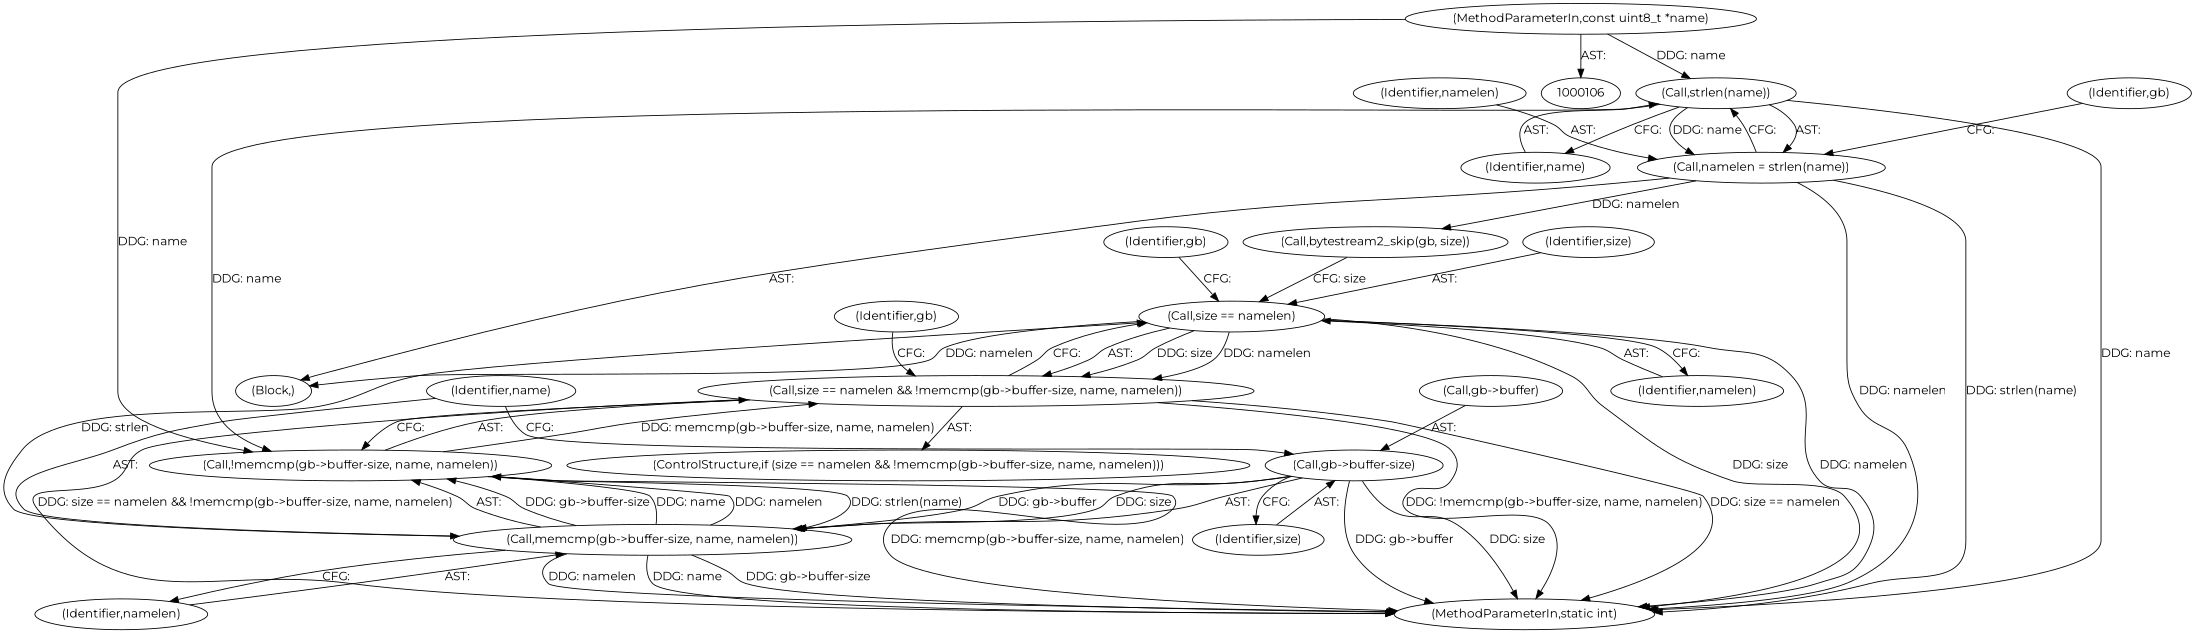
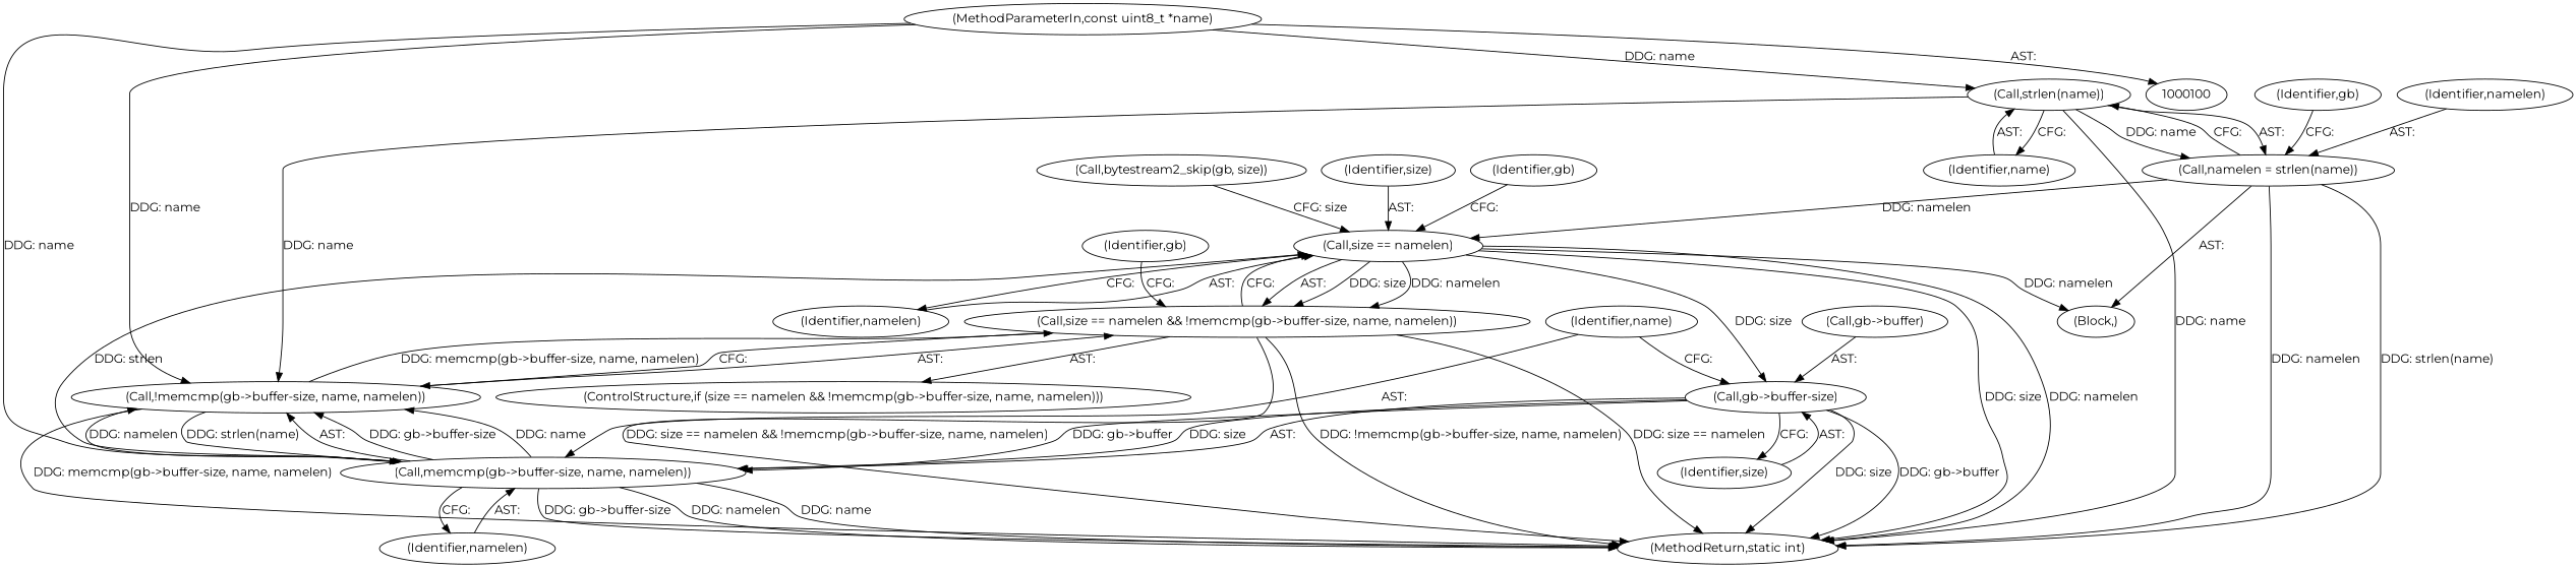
  digraph {
    fontname=Montserrat
    node [fontname=Montserrat]
    edge [fontname=Montserrat]
    n1 [label="(Call,strlen(name))"]
    n2 [label="(Call,namelen = strlen(name))"]
    n3 [label="(Identifier,name)"]
-   n4 [label="(MethodParameterIn,static int)"]
+   n4 [label="(MethodReturn,static int)"]
    n5 [label="(Call,!memcmp(gb->buffer-size, name, namelen))"]
    n6 [label="(Call,size == namelen)"]
    n7 [label="(Block,)"]
    n8 [label="(Call,memcmp(gb->buffer-size, name, namelen))"]
    n9 [label="(Identifier,namelen)"]
    n10 [label="(MethodParameterIn,const uint8_t *name)"]
-   1000100 [label=1000106]
+   1000100
    n12 [label="(Call,size == namelen && !memcmp(gb->buffer-size, name, namelen))"]
    n13 [label="(Call,gb->buffer-size)"]
    n14 [label="(Identifier,namelen)"]
    n15 [label="(ControlStructure,if (size == namelen && !memcmp(gb->buffer-size, name, namelen)))"]
    n16 [label="(Identifier,size)"]
    n17 [label="(Identifier,gb)"]
    n18 [label="(Call,bytestream2_skip(gb, size))"]
    n19 [label="(Identifier,size)"]
    n20 [label="(Identifier,namelen)"]
    n21 [label="(Identifier,name)"]
    n22 [label="(Identifier,gb)"]
    n23 [label="(Identifier,gb)"]
    n24 [label="(Call,gb->buffer)"]
    n1 -> n2 [label="AST: "]
    n1 -> n2 [label="DDG: name"]
    n1 -> n3 [label="CFG: "]
    n1 -> n4 [label="DDG: name"]
    n1 -> n5 [label="DDG: name"]
    n2 -> n1 [label="CFG: "]
    n2 -> n4 [label="DDG: namelen"]
    n2 -> n4 [label="DDG: strlen(name)"]
-   n2 -> n18 [label="DDG: namelen"]
+   n2 -> n6 [label="DDG: namelen"]
    n2 -> n7 [label="AST: "]
    n3 -> n1 [label="AST: "]
    n5 -> n4 [label="DDG: memcmp(gb->buffer-size, name, namelen)"]
    n5 -> n8 [label="DDG: strlen(name)"]
    n5 -> n12 [label="AST: "]
    n5 -> n12 [label="DDG: memcmp(gb->buffer-size, name, namelen)"]
    n6 -> n4 [label="DDG: size"]
    n6 -> n4 [label="DDG: namelen"]
    n6 -> n7 [label="DDG: namelen"]
    n6 -> n12 [label="AST: "]
    n6 -> n12 [label="DDG: size"]
    n6 -> n12 [label="DDG: namelen"]
+   n6 -> n13 [label="DDG: size"]
    n6 -> n14 [label="CFG: "]
    n8 -> n4 [label="DDG: gb->buffer-size"]
    n8 -> n4 [label="DDG: namelen"]
    n8 -> n4 [label="DDG: name"]
    n8 -> n5 [label="AST: "]
    n8 -> n5 [label="DDG: gb->buffer-size"]
    n8 -> n5 [label="DDG: name"]
    n8 -> n5 [label="DDG: namelen"]
    n8 -> n6 [label="DDG: strlen"]
    n8 -> n9 [label="CFG: "]
    n9 -> n8 [label="AST: "]
    n10 -> n1 [label="DDG: name"]
    n10 -> n5 [label="DDG: name"]
+   n10 -> n8 [label="DDG: name"]
    n10 -> 1000100 [label="AST: "]
    n12 -> n4 [label="DDG: size == namelen && !memcmp(gb->buffer-size, name, namelen)"]
    n12 -> n4 [label="DDG: !memcmp(gb->buffer-size, name, namelen)"]
    n12 -> n4 [label="DDG: size == namelen"]
    n12 -> n5 [label="CFG: "]
    n12 -> n6 [label="CFG: "]
    n12 -> n15 [label="AST: "]
    n13 -> n4 [label="DDG: size"]
    n13 -> n4 [label="DDG: gb->buffer"]
    n13 -> n8 [label="AST: "]
    n13 -> n8 [label="DDG: gb->buffer"]
    n13 -> n8 [label="DDG: size"]
    n13 -> n16 [label="CFG: "]
    n14 -> n6 [label="AST: "]
    n16 -> n13 [label="AST: "]
    n17 -> n2 [label="CFG: "]
    n18 -> n6 [label="CFG: size"]
    n19 -> n6 [label="AST: "]
    n20 -> n2 [label="AST: "]
    n21 -> n8 [label="AST: "]
    n21 -> n13 [label="CFG: "]
    n22 -> n6 [label="CFG: "]
    n23 -> n12 [label="CFG: "]
    n24 -> n13 [label="AST: "]
  }
